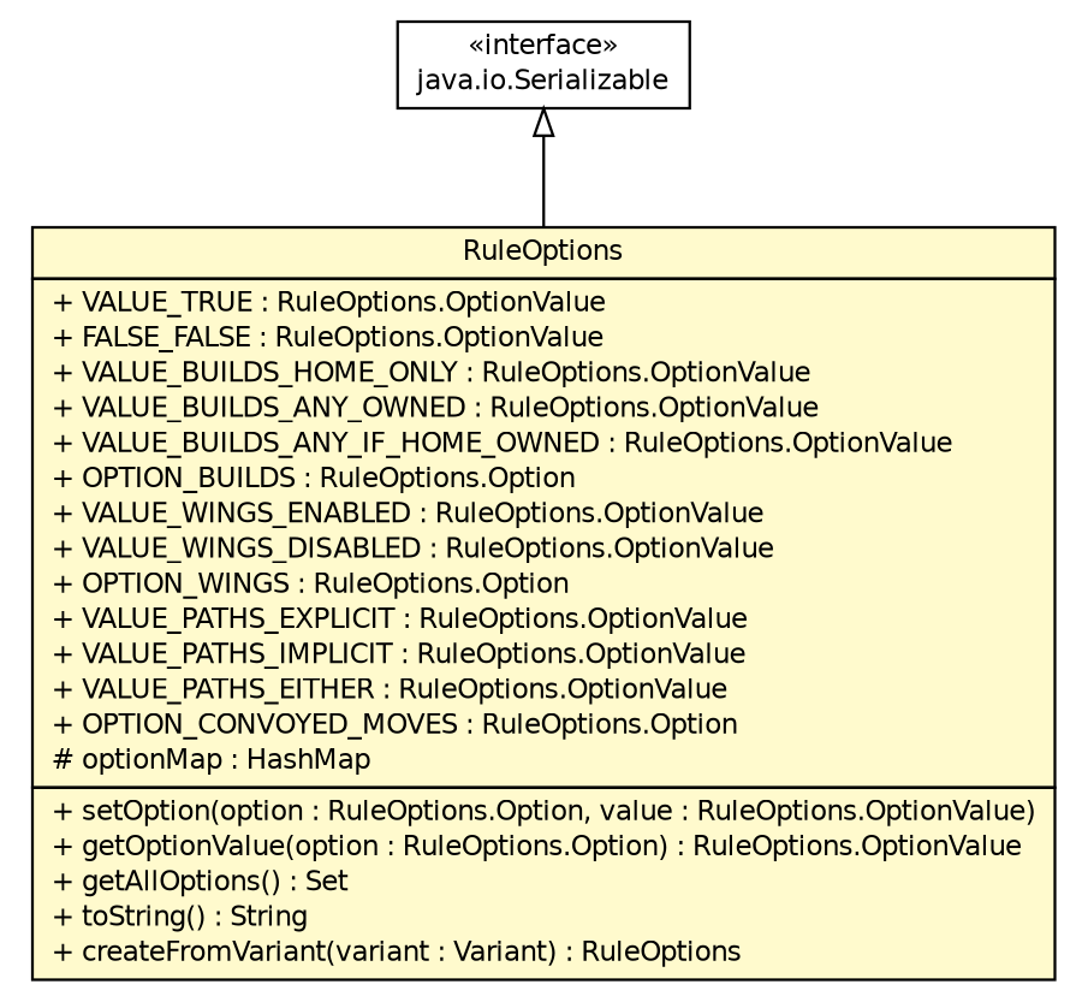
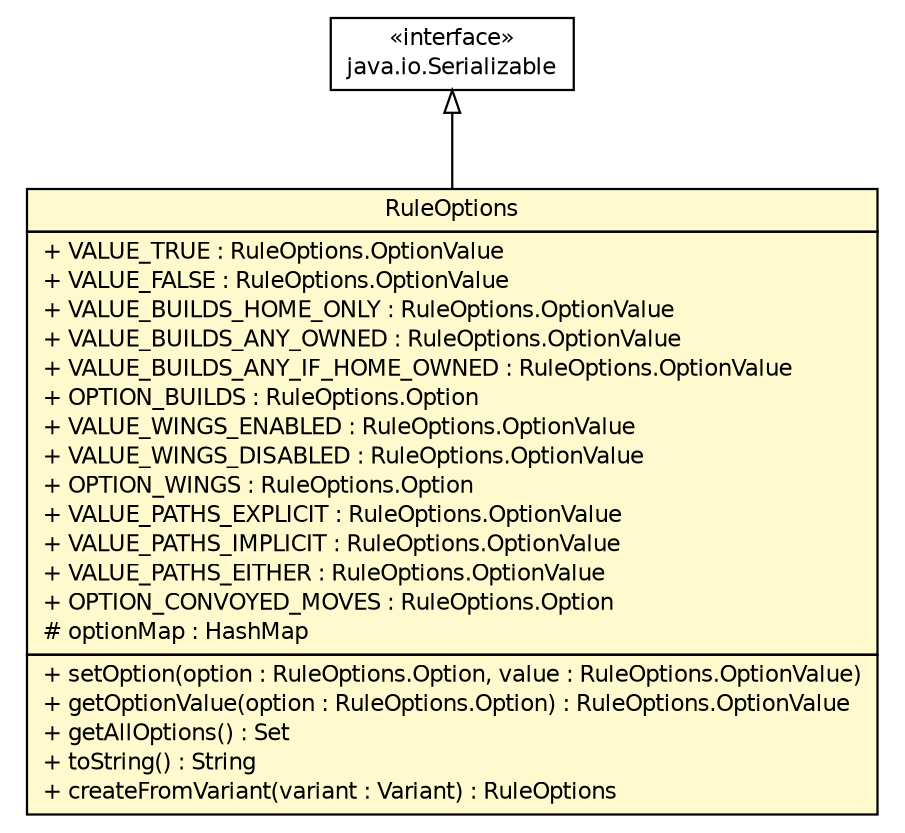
  digraph {
    nodesep=0.25
    ranksep=0.5
    node [fontcolor=black fontname=Helvetica fontsize=10.0 shape=plaintext]
-   n1 [label=<<table title="dip.world.RuleOptions" border="0" cellborder="1" cellspacing="0" cellpadding="2" port="p" bgcolor="lemonChiffon" href="./RuleOptions.html"> 		<tr><td><table border="0" cellspacing="0" cellpadding="1"> <tr><td align="center" balign="center"> RuleOptions </td></tr> 		</table></td></tr> 		<tr><td><table border="0" cellspacing="0" cellpadding="1"> <tr><td align="left" balign="left"> + VALUE_TRUE : RuleOptions.OptionValue </td></tr> <tr><td align="left" balign="left"> + FALSE_FALSE : RuleOptions.OptionValue </td></tr> <tr><td align="left" balign="left"> + VALUE_BUILDS_HOME_ONLY : RuleOptions.OptionValue </td></tr> <tr><td align="left" balign="left"> + VALUE_BUILDS_ANY_OWNED : RuleOptions.OptionValue </td></tr> <tr><td align="left" balign="left"> + VALUE_BUILDS_ANY_IF_HOME_OWNED : RuleOptions.OptionValue </td></tr> <tr><td align="left" balign="left"> + OPTION_BUILDS : RuleOptions.Option </td></tr> <tr><td align="left" balign="left"> + VALUE_WINGS_ENABLED : RuleOptions.OptionValue </td></tr> <tr><td align="left" balign="left"> + VALUE_WINGS_DISABLED : RuleOptions.OptionValue </td></tr> <tr><td align="left" balign="left"> + OPTION_WINGS : RuleOptions.Option </td></tr> <tr><td align="left" balign="left"> + VALUE_PATHS_EXPLICIT : RuleOptions.OptionValue </td></tr> <tr><td align="left" balign="left"> + VALUE_PATHS_IMPLICIT : RuleOptions.OptionValue </td></tr> <tr><td align="left" balign="left"> + VALUE_PATHS_EITHER : RuleOptions.OptionValue </td></tr> <tr><td align="left" balign="left"> + OPTION_CONVOYED_MOVES : RuleOptions.Option </td></tr> <tr><td align="left" balign="left"> # optionMap : HashMap </td></tr> 		</table></td></tr> 		<tr><td><table border="0" cellspacing="0" cellpadding="1"> <tr><td align="left" balign="left"> + setOption(option : RuleOptions.Option, value : RuleOptions.OptionValue) </td></tr> <tr><td align="left" balign="left"> + getOptionValue(option : RuleOptions.Option) : RuleOptions.OptionValue </td></tr> <tr><td align="left" balign="left"> + getAllOptions() : Set </td></tr> <tr><td align="left" balign="left"> + toString() : String </td></tr> <tr><td align="left" balign="left"> + createFromVariant(variant : Variant) : RuleOptions </td></tr> 		</table></td></tr> 		</table>>]
+   n1 [label=<<table title="dip.world.RuleOptions" border="0" cellborder="1" cellspacing="0" cellpadding="2" port="p" bgcolor="lemonChiffon" href="./RuleOptions.html"> 		<tr><td><table border="0" cellspacing="0" cellpadding="1"> <tr><td align="center" balign="center"> RuleOptions </td></tr> 		</table></td></tr> 		<tr><td><table border="0" cellspacing="0" cellpadding="1"> <tr><td align="left" balign="left"> + VALUE_TRUE : RuleOptions.OptionValue </td></tr> <tr><td align="left" balign="left"> + VALUE_FALSE : RuleOptions.OptionValue </td></tr> <tr><td align="left" balign="left"> + VALUE_BUILDS_HOME_ONLY : RuleOptions.OptionValue </td></tr> <tr><td align="left" balign="left"> + VALUE_BUILDS_ANY_OWNED : RuleOptions.OptionValue </td></tr> <tr><td align="left" balign="left"> + VALUE_BUILDS_ANY_IF_HOME_OWNED : RuleOptions.OptionValue </td></tr> <tr><td align="left" balign="left"> + OPTION_BUILDS : RuleOptions.Option </td></tr> <tr><td align="left" balign="left"> + VALUE_WINGS_ENABLED : RuleOptions.OptionValue </td></tr> <tr><td align="left" balign="left"> + VALUE_WINGS_DISABLED : RuleOptions.OptionValue </td></tr> <tr><td align="left" balign="left"> + OPTION_WINGS : RuleOptions.Option </td></tr> <tr><td align="left" balign="left"> + VALUE_PATHS_EXPLICIT : RuleOptions.OptionValue </td></tr> <tr><td align="left" balign="left"> + VALUE_PATHS_IMPLICIT : RuleOptions.OptionValue </td></tr> <tr><td align="left" balign="left"> + VALUE_PATHS_EITHER : RuleOptions.OptionValue </td></tr> <tr><td align="left" balign="left"> + OPTION_CONVOYED_MOVES : RuleOptions.Option </td></tr> <tr><td align="left" balign="left"> # optionMap : HashMap </td></tr> 		</table></td></tr> 		<tr><td><table border="0" cellspacing="0" cellpadding="1"> <tr><td align="left" balign="left"> + setOption(option : RuleOptions.Option, value : RuleOptions.OptionValue) </td></tr> <tr><td align="left" balign="left"> + getOptionValue(option : RuleOptions.Option) : RuleOptions.OptionValue </td></tr> <tr><td align="left" balign="left"> + getAllOptions() : Set </td></tr> <tr><td align="left" balign="left"> + toString() : String </td></tr> <tr><td align="left" balign="left"> + createFromVariant(variant : Variant) : RuleOptions </td></tr> 		</table></td></tr> 		</table>>]
    n2 [label=<<table title="java.io.Serializable" border="0" cellborder="1" cellspacing="0" cellpadding="2" port="p" href="http://java.sun.com/j2se/1.4.2/docs/api/java/io/Serializable.html"> 		<tr><td><table border="0" cellspacing="0" cellpadding="1"> <tr><td align="center" balign="center"> &#171;interface&#187; </td></tr> <tr><td align="center" balign="center"> java.io.Serializable </td></tr> 		</table></td></tr> 		</table>>]
    n2 -> n1 [arrowtail=empty dir=back fontname=Helvetica fontsize=10 headport=p labelfontname=Helvetica labelfontsize=10 style=solid tailport=p]
  }
